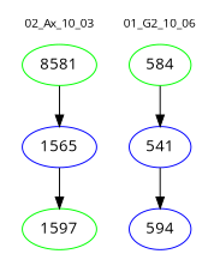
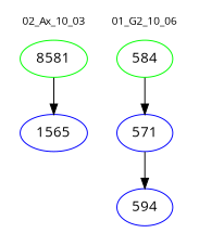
  digraph {
    fontname="Open Sans"
    node [color=green fontname="Open Sans"]
    edge [color=black fontname="Open Sans"]
    n1 [label=8581]
    n2 [color=blue label=1565]
-   n3 [label=1597]
    n4 [label=584]
-   n5 [color=blue label=541]
+   n5 [color=blue label=571]
    n6 [color=blue label=594]
    subgraph cluster_1 {
      color=white
      fontsize=10
      label="02_Ax_10_03"
      n1
      n2
-     n3
    }
    subgraph cluster_2 {
      color=white
      fontsize=10
      label="01_G2_10_06"
      n4
      n5
      n6
    }
    n1 -> n2
-   n2 -> n3
    n4 -> n5
    n5 -> n6
  }
